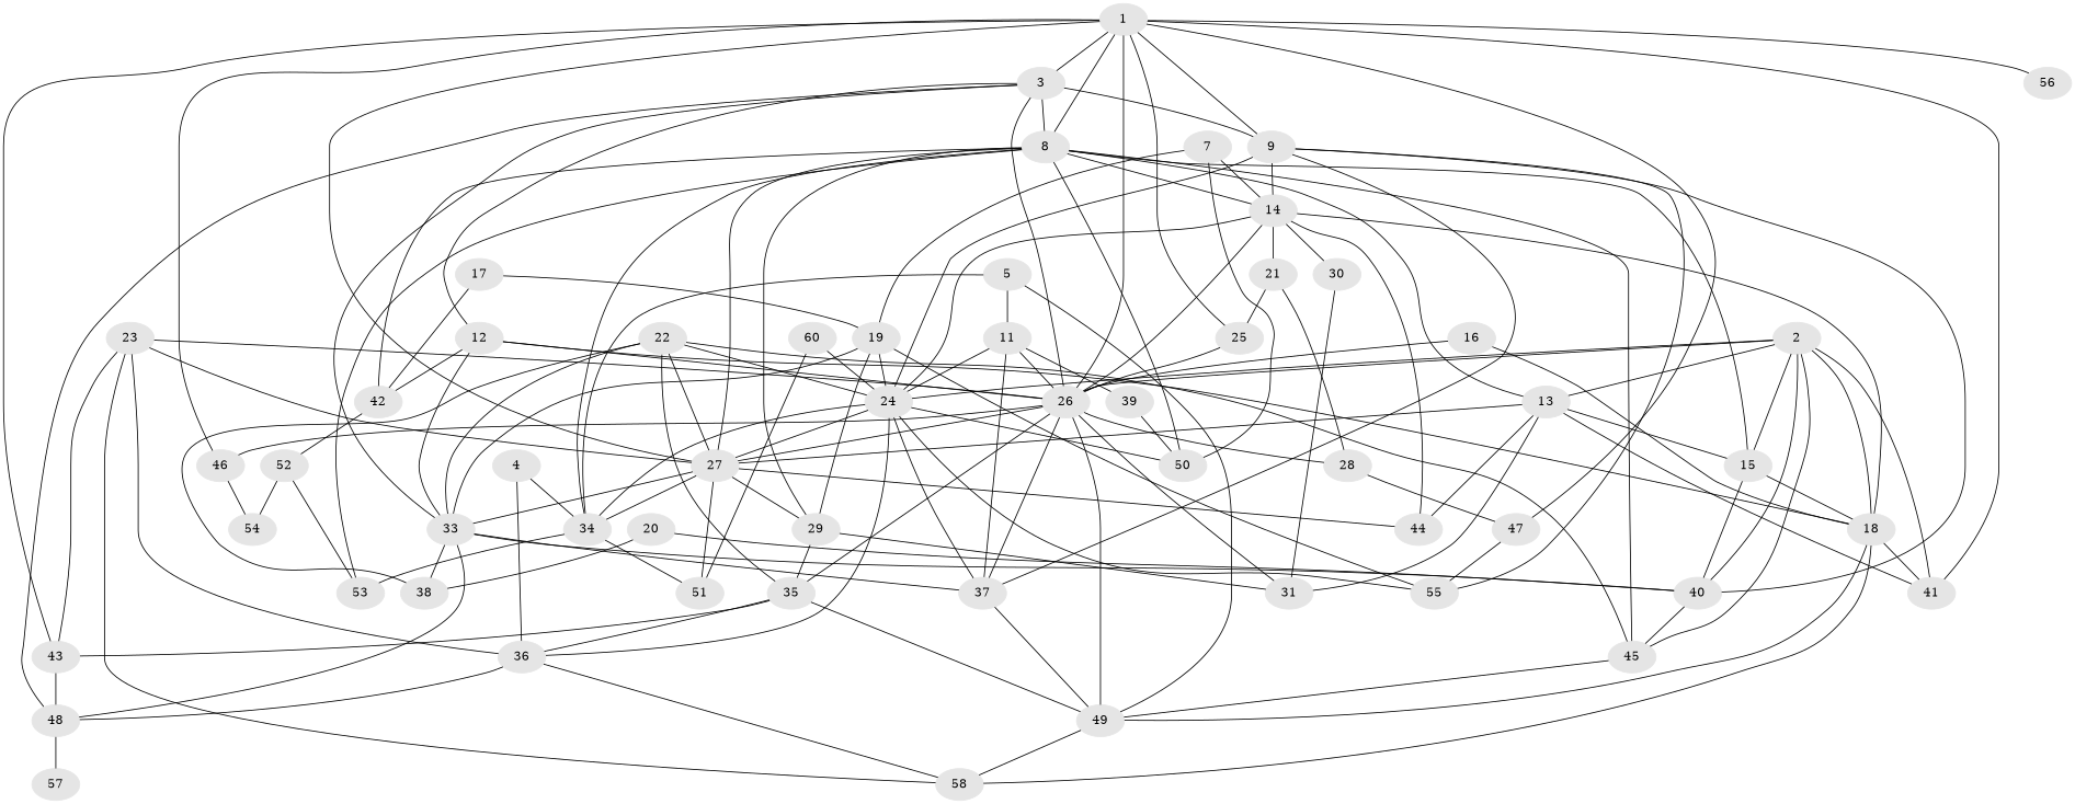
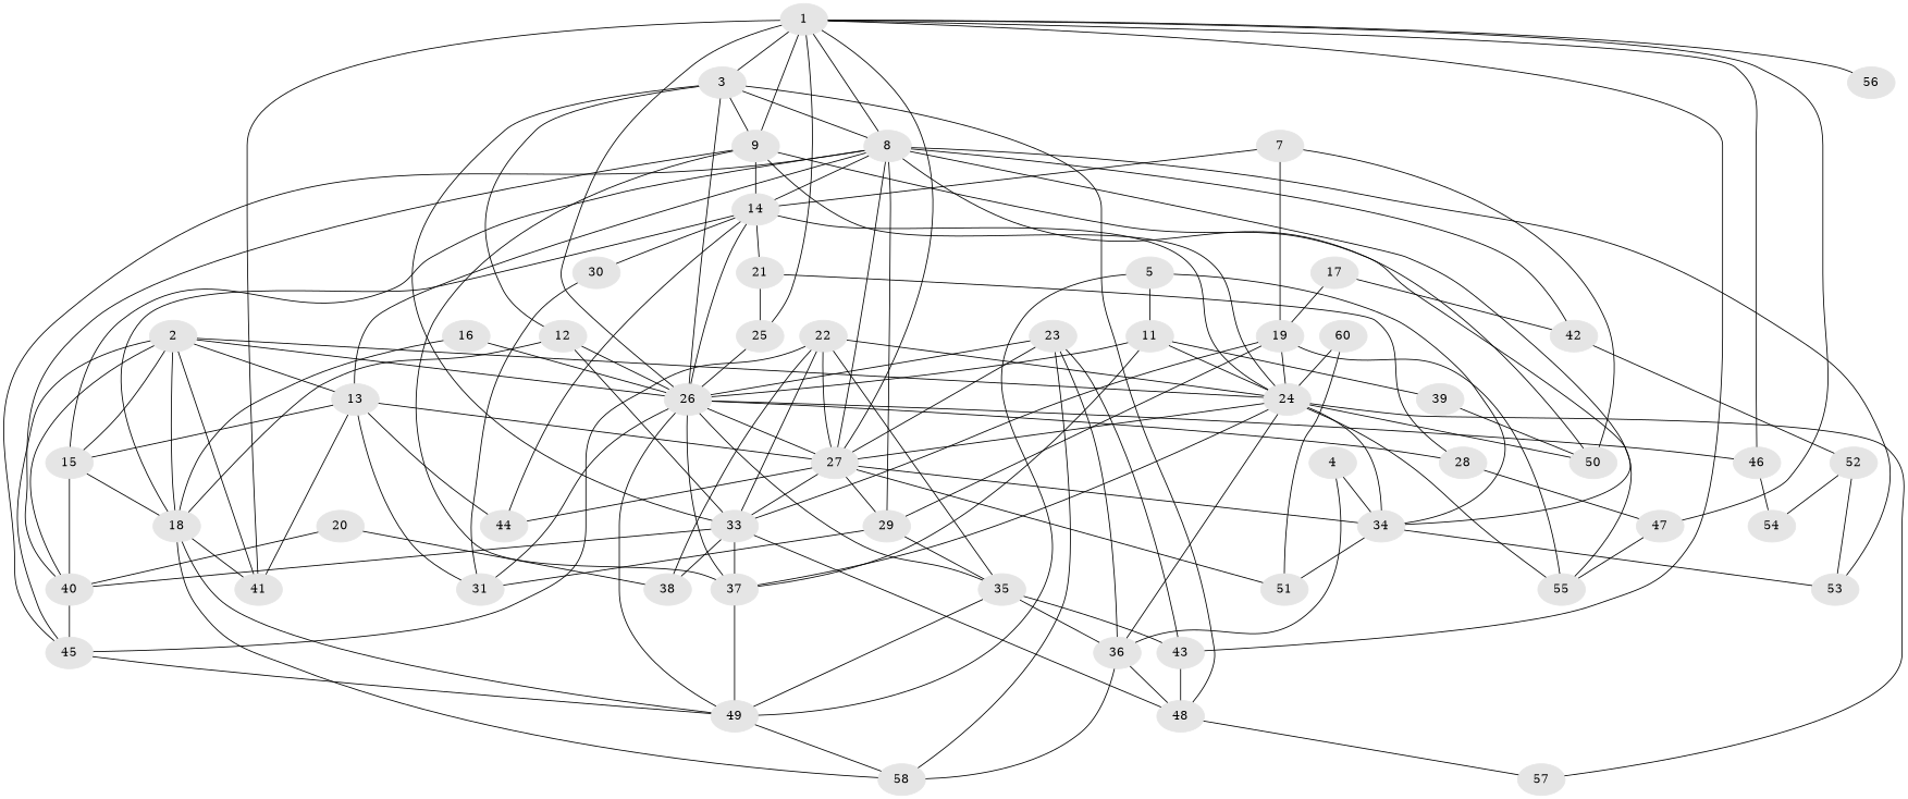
  graph {
    node [color=gray90 style=filled]
    edge [weight=1.0]
    1
    3
    8
    9
    25
    26
    27
    41
    43
    46
    47
    56
    12
    33
    48
    13
    15
    45
    34
    42
    14
    50
    29
    53
    24
    40
    37
    55
    49
    31
    28
    35
    51
    44
    54
    2
    18
    58
    36
    57
    38
    4
    5
    11
    39
    19
    52
    7
    21
    30
    n51 [label=60]
    16
    17
    20
    22
    23
    1 -- 3 [weight=2.0]
    1 -- 8
    1 -- 9 [weight=2.0]
    1 -- 25
    1 -- 26 [weight=2.0]
    1 -- 27
    1 -- 41
    1 -- 43
    1 -- 46
    1 -- 47
    1 -- 56 [weight=2.0]
    3 -- 8
    3 -- 9 [weight=2.0]
    3 -- 26
    3 -- 12
    3 -- 33
    3 -- 48
    8 -- 27 [weight=2.0]
    8 -- 13 [weight=2.0]
    8 -- 15
    8 -- 45
    8 -- 34
    8 -- 42
    8 -- 14
    8 -- 50
    8 -- 29
    8 -- 53
    9 -- 14
    9 -- 24
    9 -- 40
    9 -- 37
    9 -- 55
    25 -- 26 [weight=2.0]
    26 -- 27
    26 -- 46
    26 -- 37
    26 -- 49
    26 -- 31
    26 -- 28
    26 -- 35
    27 -- 33
    27 -- 34
    27 -- 29
    27 -- 51
    27 -- 44
    43 -- 48
    46 -- 54
    47 -- 55
    12 -- 26
    12 -- 33
-   12 -- 42
    12 -- 18
    33 -- 48
    33 -- 40
    33 -- 37
    33 -- 38
    48 -- 57
    13 -- 27
    13 -- 41
    13 -- 15 [weight=2.0]
    13 -- 31
    13 -- 44
    15 -- 40
    15 -- 18
    45 -- 49
    34 -- 53
    34 -- 51
    42 -- 52
    14 -- 26
    14 -- 24 [weight=2.0]
    14 -- 44
    14 -- 18
    14 -- 21
    14 -- 30
    29 -- 31
    29 -- 35
    24 -- 27
    24 -- 34 [weight=3.0]
    24 -- 50
    24 -- 37
    24 -- 55
    24 -- 36
+   24 -- 57
    40 -- 45
    37 -- 49
    49 -- 58
    28 -- 47
    35 -- 43
    35 -- 49
    35 -- 36
    2 -- 26
    2 -- 41
    2 -- 13
    2 -- 15
    2 -- 45
    2 -- 24
    2 -- 40
    2 -- 18 [weight=2.0]
    18 -- 41
    18 -- 49
    18 -- 58
    36 -- 48
    36 -- 58
    4 -- 34
    4 -- 36
    5 -- 34
    5 -- 49
    5 -- 11
    11 -- 26
    11 -- 24
    11 -- 37
    11 -- 39
    39 -- 50
    19 -- 33
    19 -- 29
    19 -- 24
    19 -- 55
    52 -- 53
    52 -- 54
    7 -- 14
    7 -- 50
    7 -- 19
    21 -- 25
    21 -- 28
    30 -- 31
    n51 -- 24
    n51 -- 51
    16 -- 26
    16 -- 18
    17 -- 42
    17 -- 19
    20 -- 40
    20 -- 38
    22 -- 27
    22 -- 33 [weight=2.0]
    22 -- 45
    22 -- 24
    22 -- 35
    22 -- 38
    23 -- 26
    23 -- 27
    23 -- 43
    23 -- 58
    23 -- 36
  }
